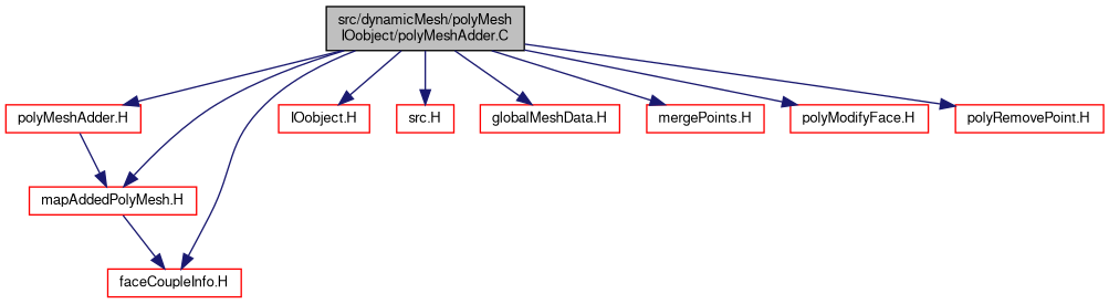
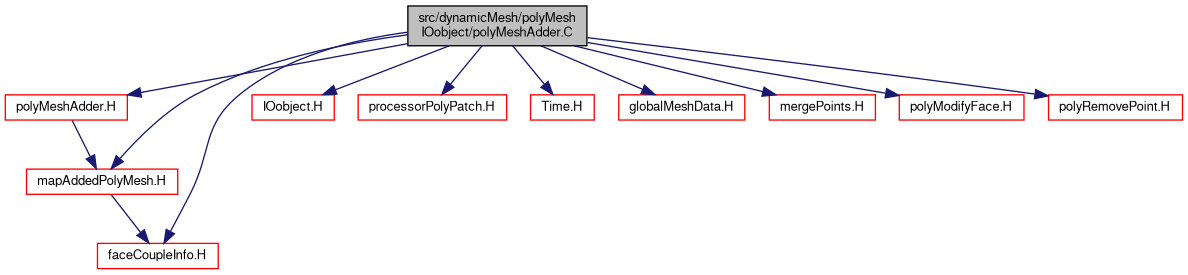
  digraph {
    node [color=red fontname=FreeSans fontsize=10 shape=record]
    edge [color=midnightblue fontname=FreeSans fontsize=10 labelfontname=FreeSans labelfontsize=10 style=solid]
    n1 [color=black fillcolor=grey75 fontcolor=black height=0.2 label="src/dynamicMesh/polyMesh\lIOobject/polyMeshAdder.C" style=filled width=0.4]
    n2 [height=0.2 label="polyMeshAdder.H" width=0.4]
    n3 [height=0.2 label="mapAddedPolyMesh.H" width=0.4]
    n4 [height=0.2 label="faceCoupleInfo.H" width=0.4]
    n5 [height=0.2 label="IOobject.H" width=0.4]
-   n6 [height=0.2 label="src.H" width=0.4]
+   n6 [height=0.2 label="processorPolyPatch.H" width=0.4]
+   n7 [height=0.2 label="Time.H" width=0.4]
    n8 [height=0.2 label="globalMeshData.H" width=0.4]
    n9 [height=0.2 label="mergePoints.H" width=0.4]
    n10 [height=0.2 label="polyModifyFace.H" width=0.4]
    n11 [height=0.2 label="polyRemovePoint.H" width=0.4]
    n1 -> n2
    n1 -> n3
    n1 -> n4
    n1 -> n5
    n1 -> n6
+   n1 -> n7
    n1 -> n8
    n1 -> n9
    n1 -> n10
    n1 -> n11
    n2 -> n3
    n3 -> n4
  }
